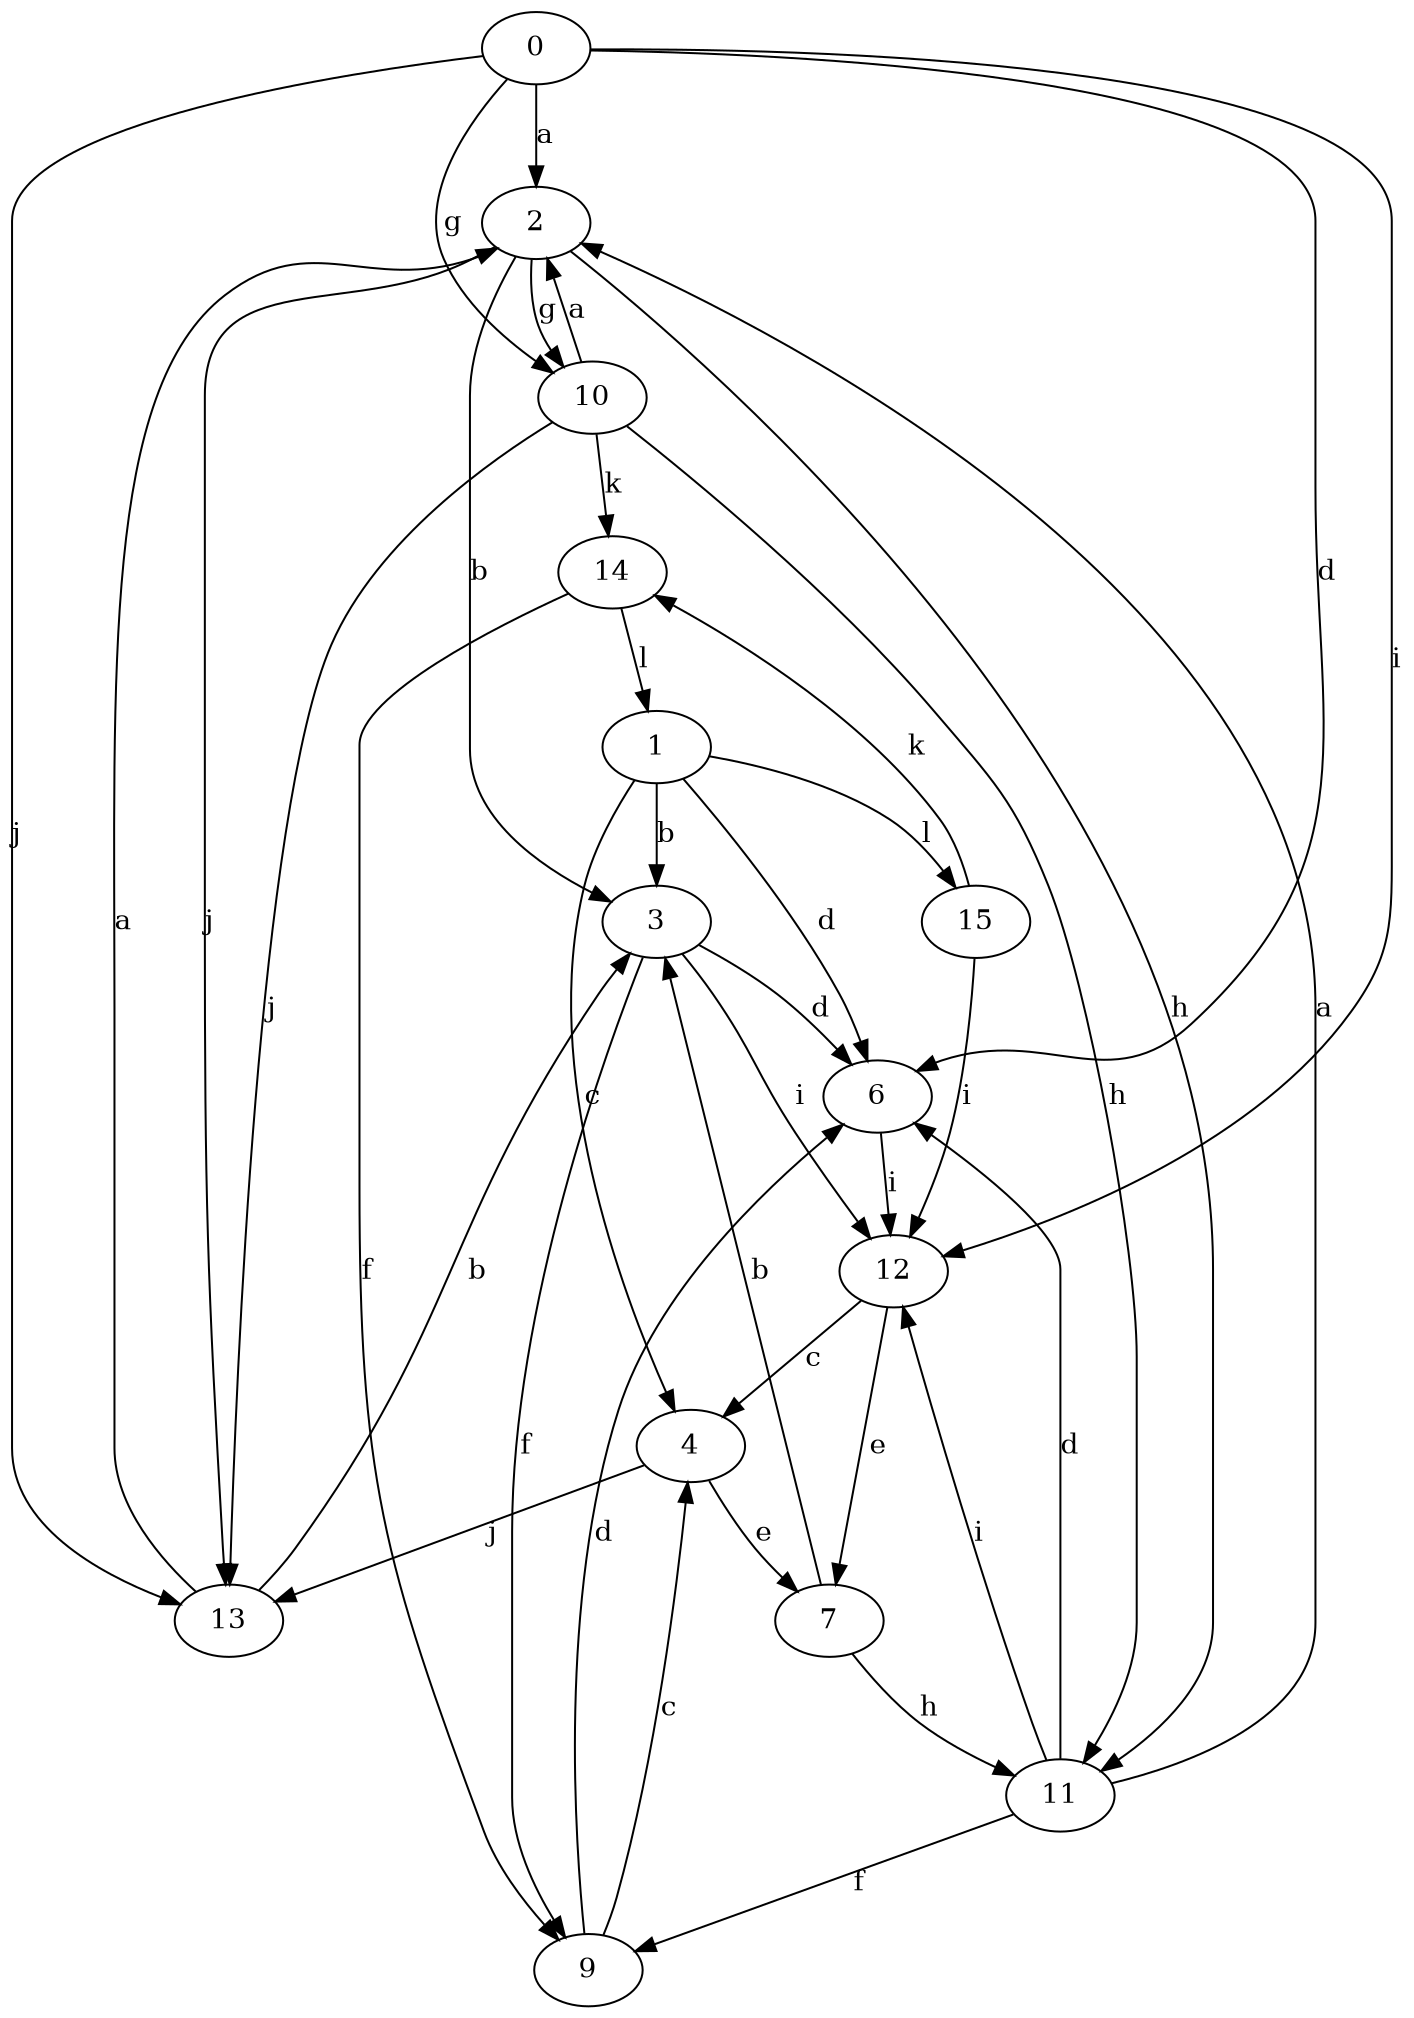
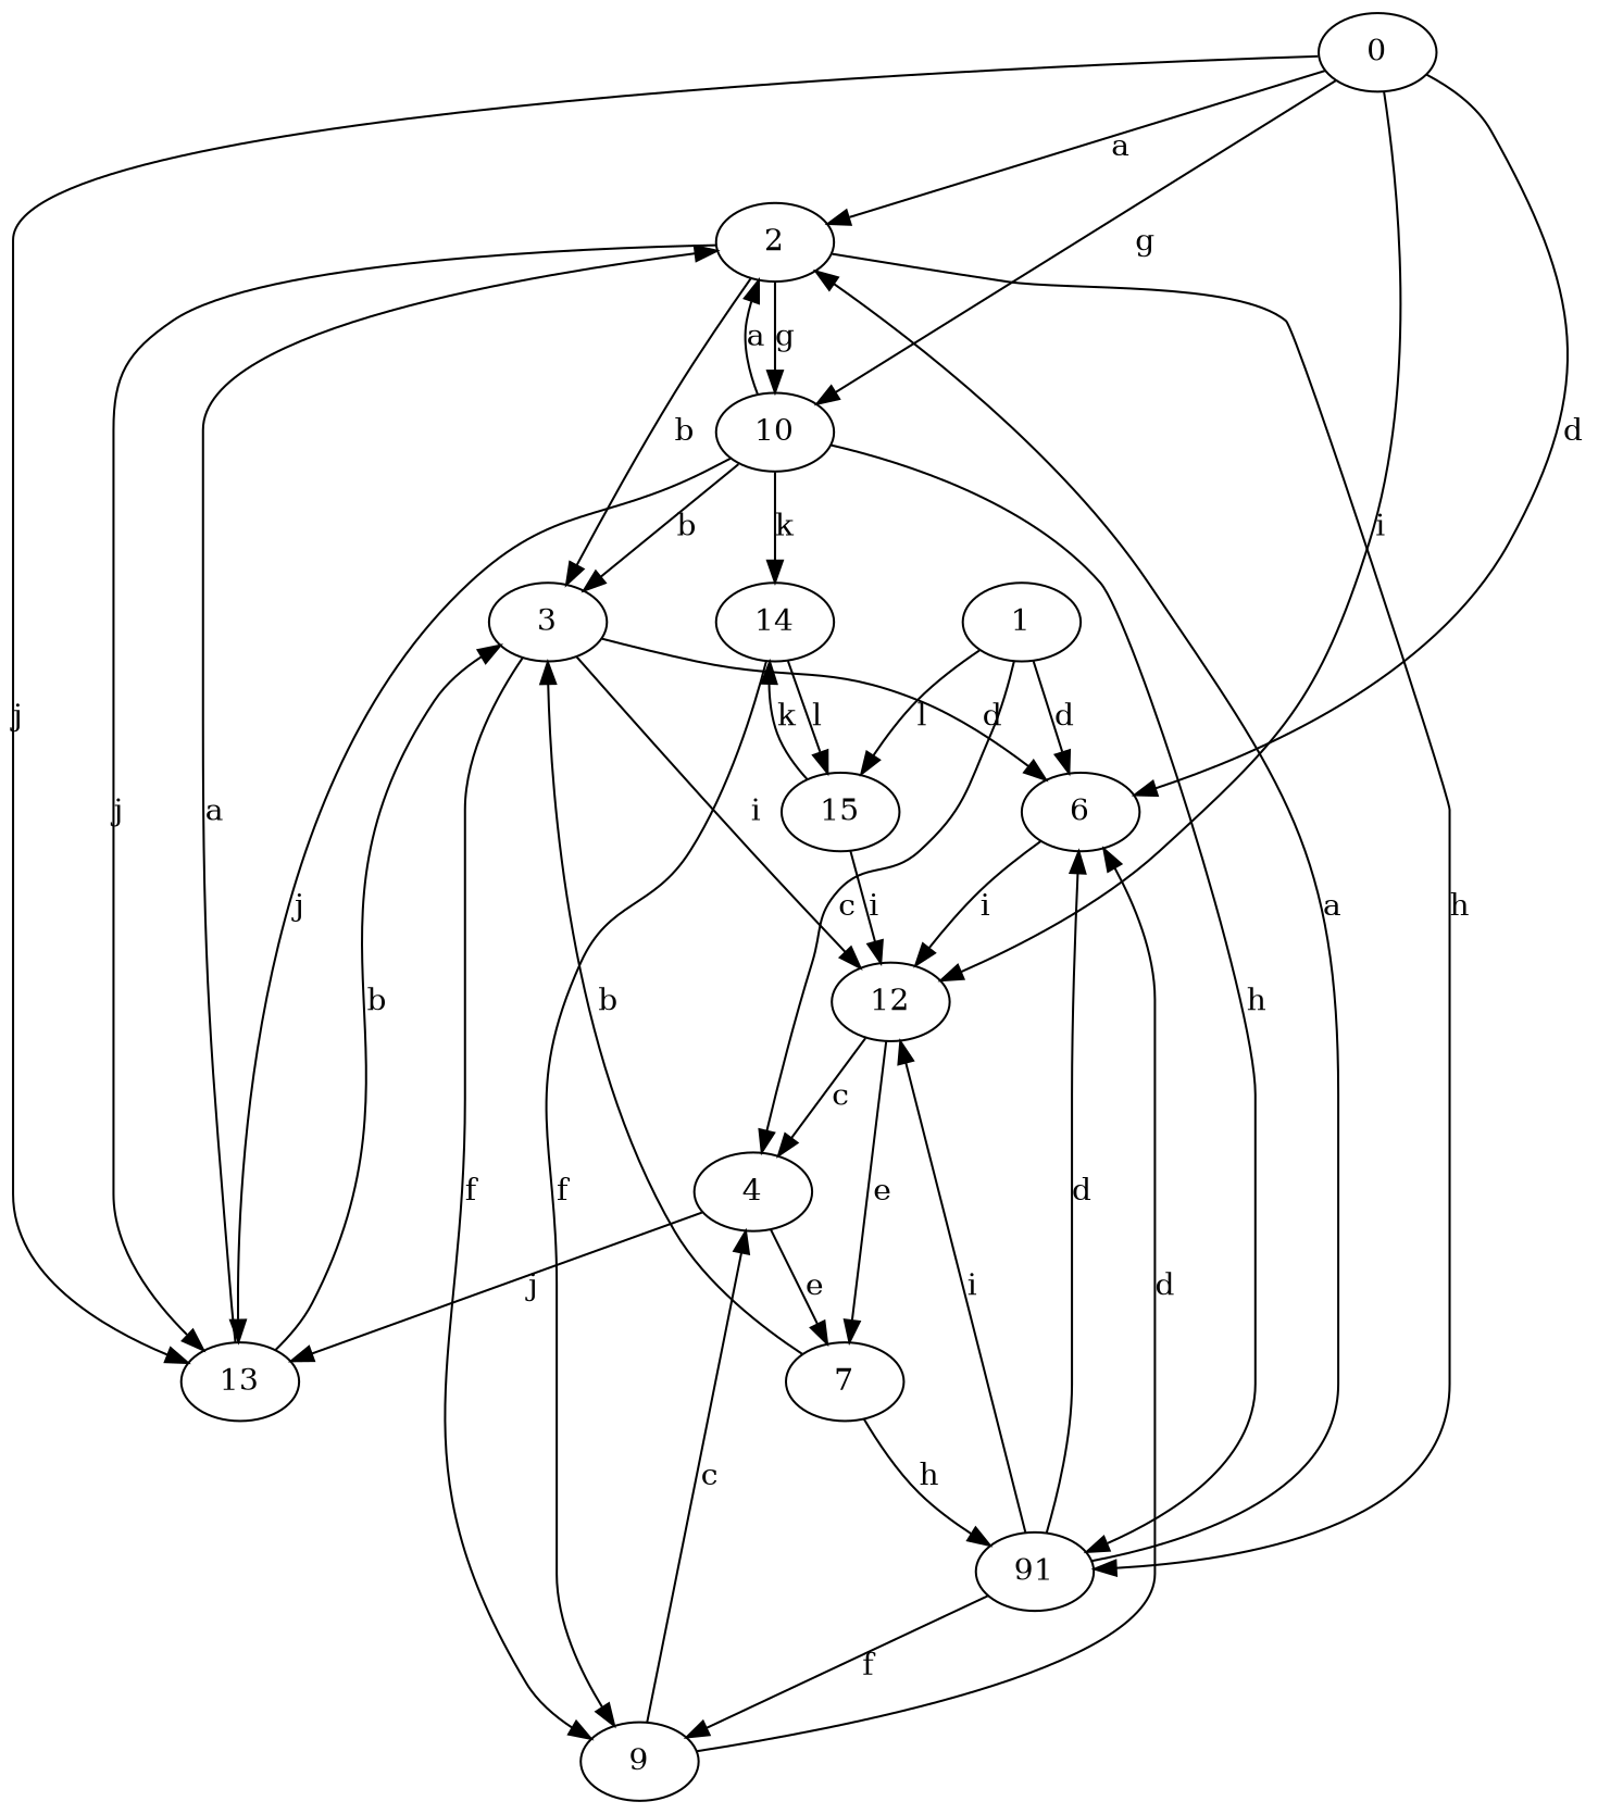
  strict digraph {
    2
    3
    10
-   11
+   11 [label=91]
    13
    6
    12
    9
    14
    4
    7
    0
    15
    1
    2 -> 3 [label=b]
    2 -> 10 [label=g]
    2 -> 11 [label=h]
    2 -> 13 [label=j]
    3 -> 6 [label=d]
    3 -> 12 [label=i]
    3 -> 9 [label=f]
    10 -> 2 [label=a]
    10 -> 11 [label=h]
    10 -> 13 [label=j]
    10 -> 14 [label=k]
    11 -> 2 [label=a]
    11 -> 6 [label=d]
    11 -> 12 [label=i]
    11 -> 9 [label=f]
    13 -> 2 [label=a]
    13 -> 3 [label=b]
    6 -> 12 [label=i]
    12 -> 4 [label=c]
    12 -> 7 [label=e]
    9 -> 6 [label=d]
    9 -> 4 [label=c]
    14 -> 9 [label=f]
-   14 -> 1 [label=l]
+   14 -> 15 [label=l]
    4 -> 13 [label=j]
    4 -> 7 [label=e]
    7 -> 3 [label=b]
    7 -> 11 [label=h]
    0 -> 2 [label=a]
    0 -> 10 [label=g]
    0 -> 13 [label=j]
    0 -> 6 [label=d]
    0 -> 12 [label=i]
    15 -> 12 [label=i]
    15 -> 14 [label=k]
-   1 -> 3 [label=b]
+   10 -> 3 [label=b]
    1 -> 6 [label=d]
    1 -> 4 [label=c]
    1 -> 15 [label=l]
  }
